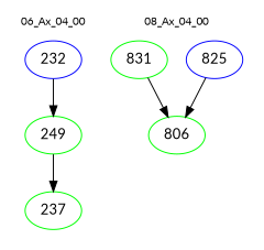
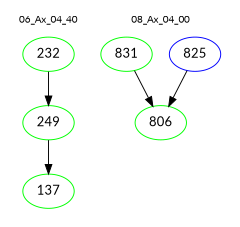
  digraph {
    fontname=Lato
    node [color=green fontname=Lato]
    edge [color=black fontname=Lato]
-   n1 [color=blue label=232]
+   n1 [label=232]
    n2 [label=249]
-   n3 [label=237]
+   n3 [label=137]
    n4 [color=blue label=825]
    n5 [label=806]
    n6 [label=831]
    subgraph cluster_1 {
      color=white
      fontsize=10
-     label="06_Ax_04_00"
+     label="06_Ax_04_40"
      n1
      n2
      n3
    }
    subgraph cluster_2 {
      color=white
      fontsize=10
      label="08_Ax_04_00"
      n4
      n5
      n6
    }
    n1 -> n2
    n2 -> n3
    n4 -> n5
    n6 -> n5
  }
